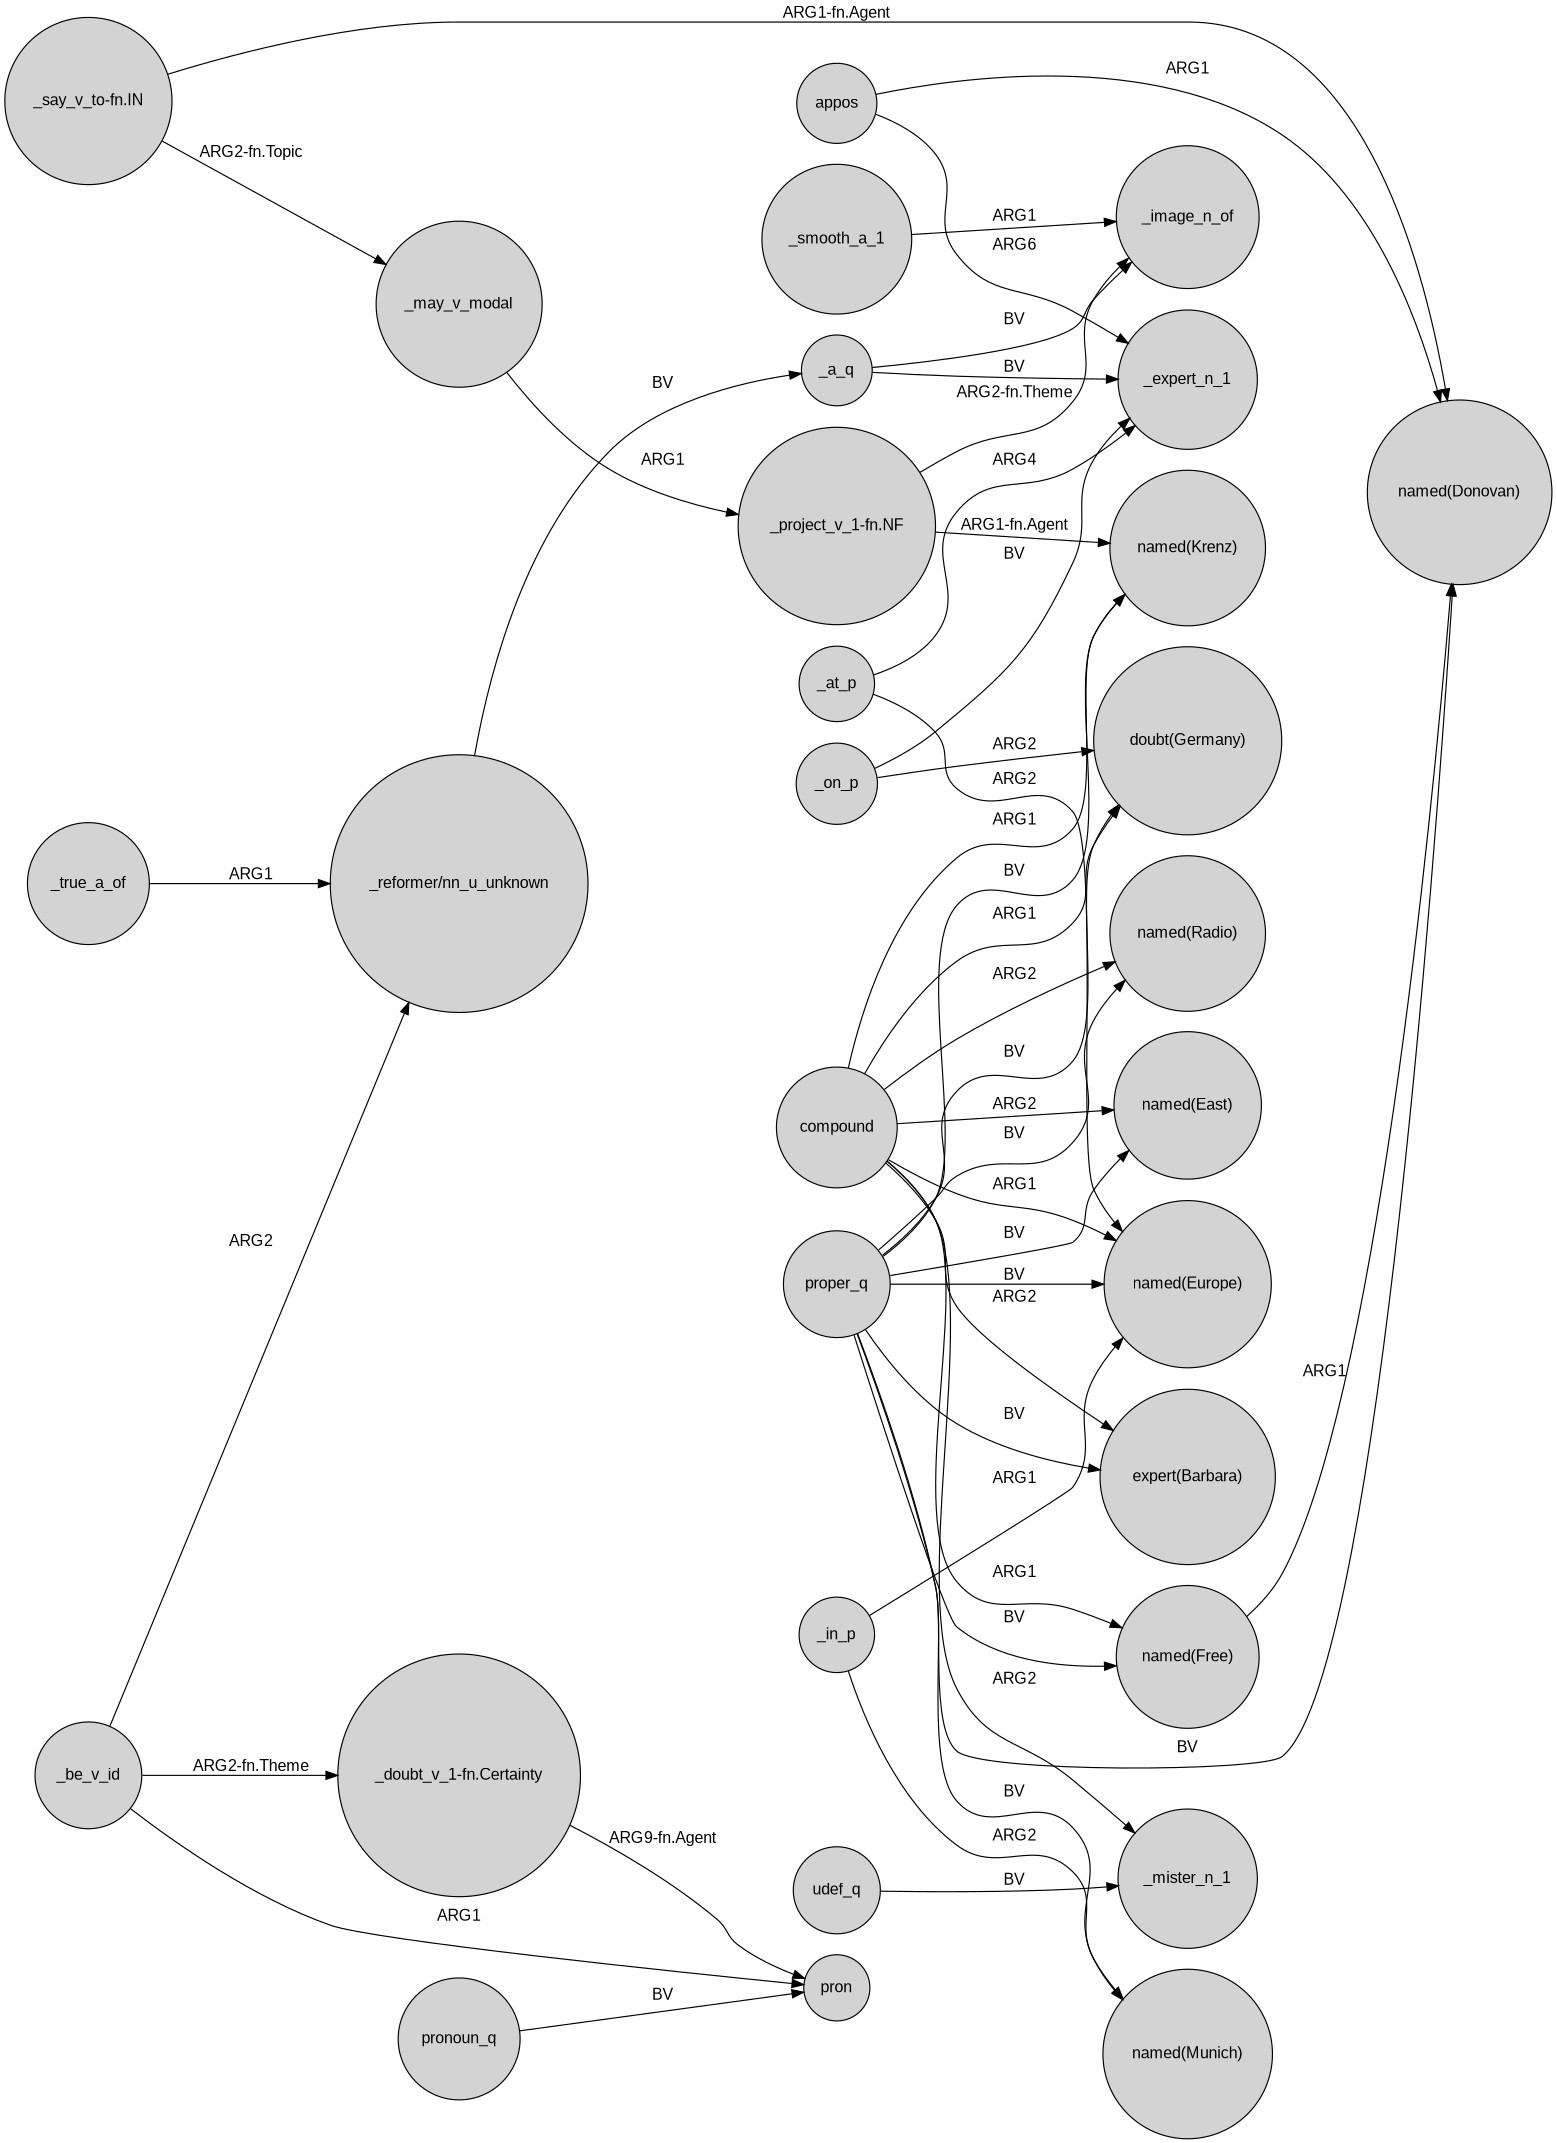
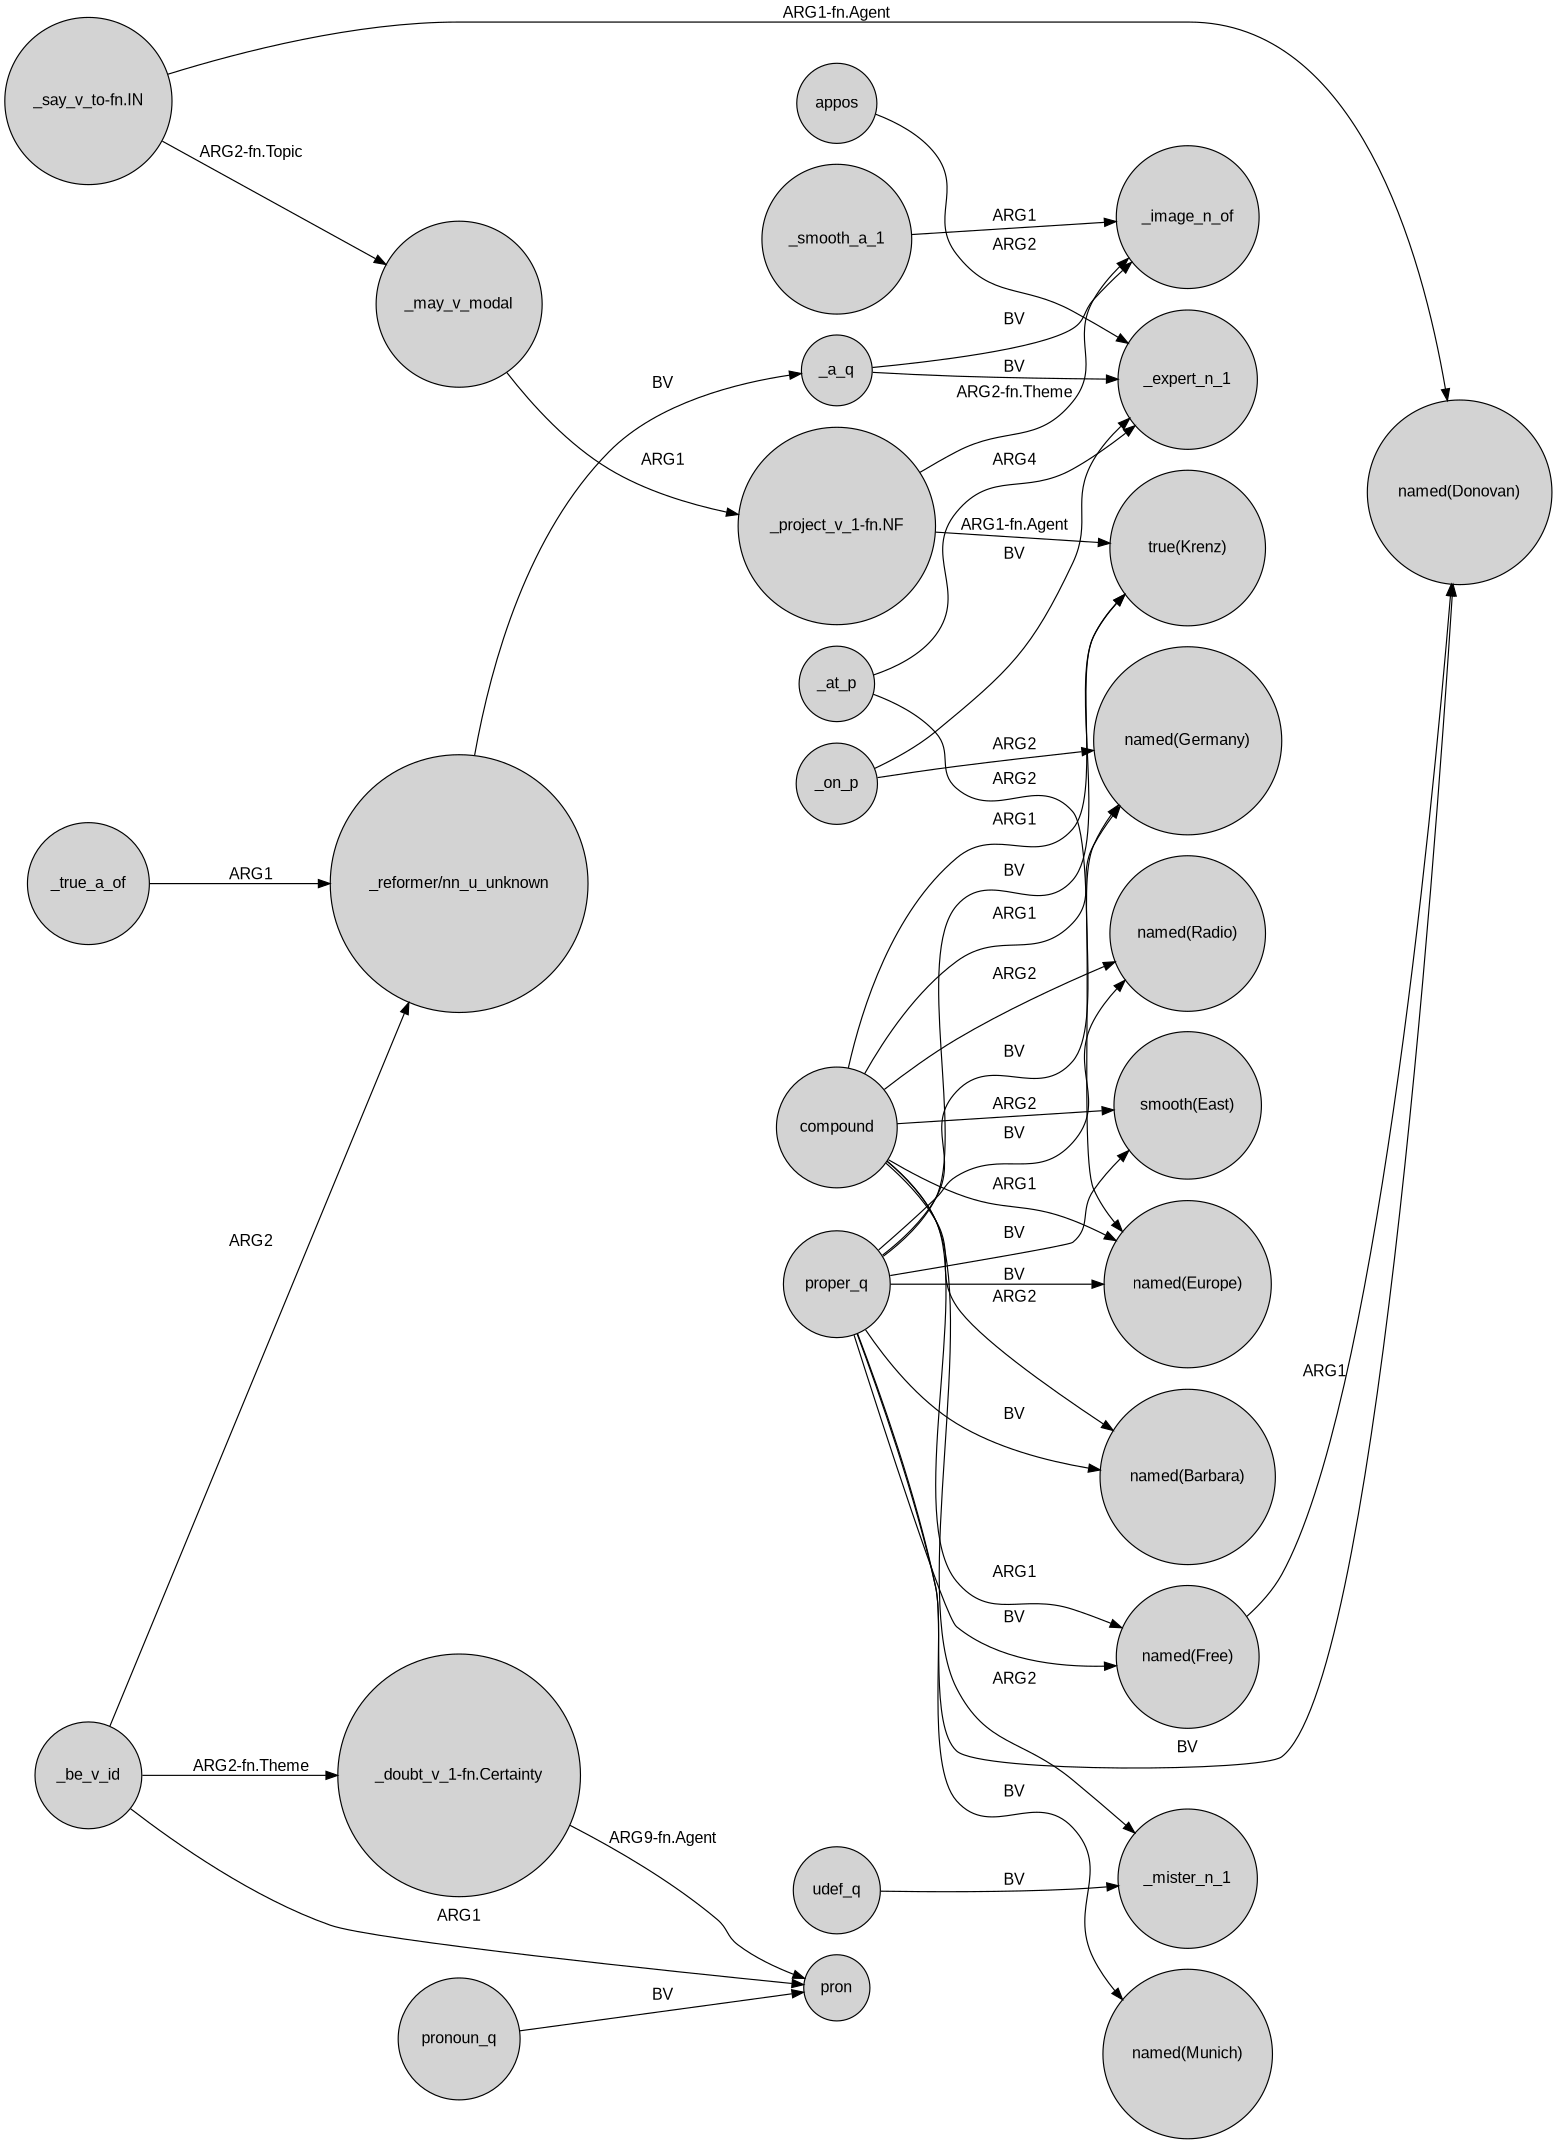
  digraph {
    fontname="Liberation Sans"
    rankdir=LR
    node [fontname="Liberation Sans" shape=circle style=filled]
    edge [fontname="Liberation Sans"]
    _be_v_id
    "_reformer/nn_u_unknown"
    pron
    "_doubt_v_1-fn.Certainty"
    _a_q
    proper_q
-   "named(Germany)" [label="doubt(Germany)"]
-   "named(Krenz)"
+   "named(Germany)"
+   "named(Krenz)" [label="true(Krenz)"]
    "named(Free)"
    "named(Europe)"
    "named(Radio)"
-   "named(Barbara)" [label="expert(Barbara)"]
+   "named(Barbara)"
    "named(Donovan)"
    "named(Munich)"
-   "named(East)"
+   "named(East)" [label="smooth(East)"]
    appos
    _expert_n_1
    _image_n_of
    _smooth_a_1
    _true_a_of
    compound
    _mister_n_1
    udef_q
    _at_p
    "_project_v_1-fn.NF"
    _on_p
    "_say_v_to-fn.IN"
    _may_v_modal
    pronoun_q
-   _in_p
    _be_v_id -> "_reformer/nn_u_unknown" [label=ARG2]
    _be_v_id -> pron [label=ARG1]
    _be_v_id -> "_doubt_v_1-fn.Certainty" [label="ARG2-fn.Theme"]
    "_reformer/nn_u_unknown" -> _a_q [label=BV]
    "_doubt_v_1-fn.Certainty" -> pron [label="ARG9-fn.Agent"]
    _a_q -> _expert_n_1 [label=BV]
    _a_q -> _image_n_of [label=BV]
    proper_q -> "named(Germany)" [label=BV]
    proper_q -> "named(Krenz)" [label=BV]
    proper_q -> "named(Free)" [label=BV]
    proper_q -> "named(Europe)" [label=BV]
    proper_q -> "named(Radio)" [label=BV]
    proper_q -> "named(Barbara)" [label=BV]
    proper_q -> "named(Donovan)" [label=BV]
    proper_q -> "named(Munich)" [label=BV]
    proper_q -> "named(East)" [label=BV]
    "named(Free)" -> "named(Donovan)" [label=ARG1]
-   appos -> "named(Donovan)" [label=ARG1]
-   appos -> _expert_n_1 [label=ARG6]
+   appos -> _expert_n_1 [label=ARG2]
    _smooth_a_1 -> _image_n_of [label=ARG1]
    _true_a_of -> "_reformer/nn_u_unknown" [label=ARG1]
    compound -> "named(Germany)" [label=ARG1]
    compound -> "named(Krenz)" [label=ARG1]
    compound -> "named(Free)" [label=ARG1]
    compound -> "named(Europe)" [label=ARG1]
    compound -> "named(Radio)" [label=ARG2]
    compound -> "named(Barbara)" [label=ARG2]
    compound -> "named(East)" [label=ARG2]
    compound -> _mister_n_1 [label=ARG2]
    udef_q -> _mister_n_1 [label=BV]
    _at_p -> "named(Europe)" [label=ARG2]
    _at_p -> _expert_n_1 [label=ARG4]
    "_project_v_1-fn.NF" -> "named(Krenz)" [label="ARG1-fn.Agent"]
    "_project_v_1-fn.NF" -> _image_n_of [label="ARG2-fn.Theme"]
    _on_p -> "named(Germany)" [label=ARG2]
    _on_p -> _expert_n_1 [label=BV]
    "_say_v_to-fn.IN" -> "named(Donovan)" [label="ARG1-fn.Agent"]
    "_say_v_to-fn.IN" -> _may_v_modal [label="ARG2-fn.Topic"]
    _may_v_modal -> "_project_v_1-fn.NF" [label=ARG1]
    pronoun_q -> pron [label=BV]
-   _in_p -> "named(Europe)" [label=ARG1]
-   _in_p -> "named(Munich)" [label=ARG2]
  }
